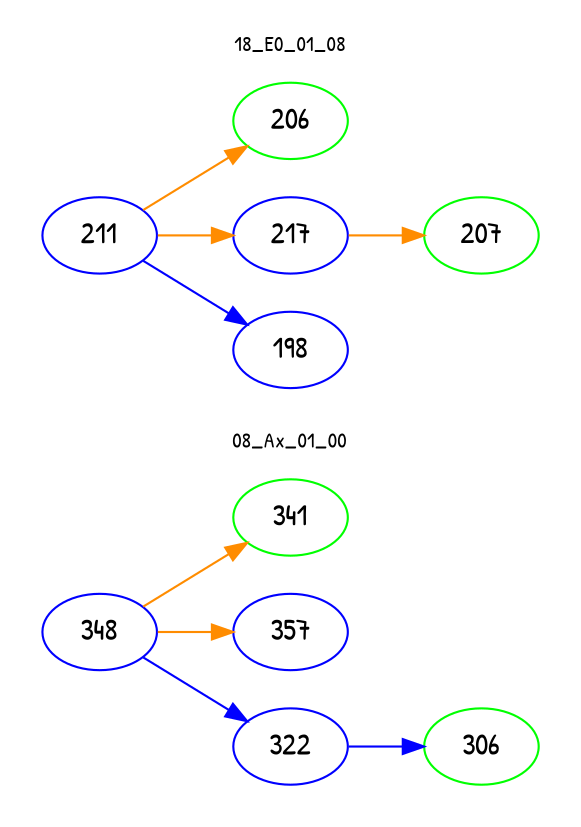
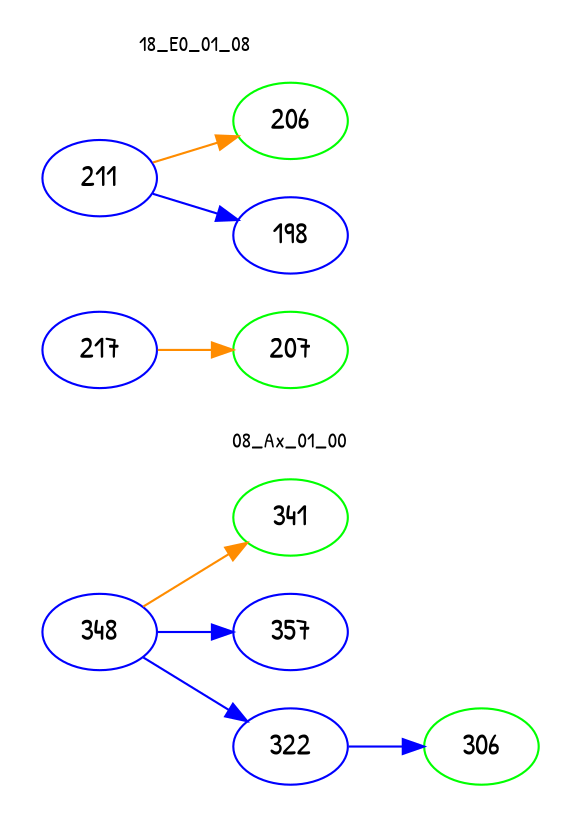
  digraph {
    fontname="Patrick Hand"
    rankdir=LR
    node [color=blue fontname="Patrick Hand"]
    edge [color=darkorange fontname="Patrick Hand"]
    n1 [label=348]
    n2 [label=322]
    n3 [label=357]
    n4 [color=green label=341]
    n5 [color=green label=306]
    n6 [label=211]
    n7 [label=198]
    n8 [label=217]
    n9 [color=green label=206]
    n10 [color=green label=207]
    subgraph cluster_1 {
      color=white
      fontsize=10
      label="08_Ax_01_00"
      n1
      n2
      n3
      n4
      n5
    }
    subgraph cluster_2 {
      color=white
      fontsize=10
      label="18_E0_01_08"
      n6
      n7
      n8
      n9
      n10
    }
    n1 -> n2 [color=blue]
-   n1 -> n3
+   n1 -> n3 [color=blue]
    n1 -> n4
    n2 -> n5 [color=blue]
    n6 -> n7 [color=blue]
-   n6 -> n8
    n6 -> n9
    n8 -> n10
  }
